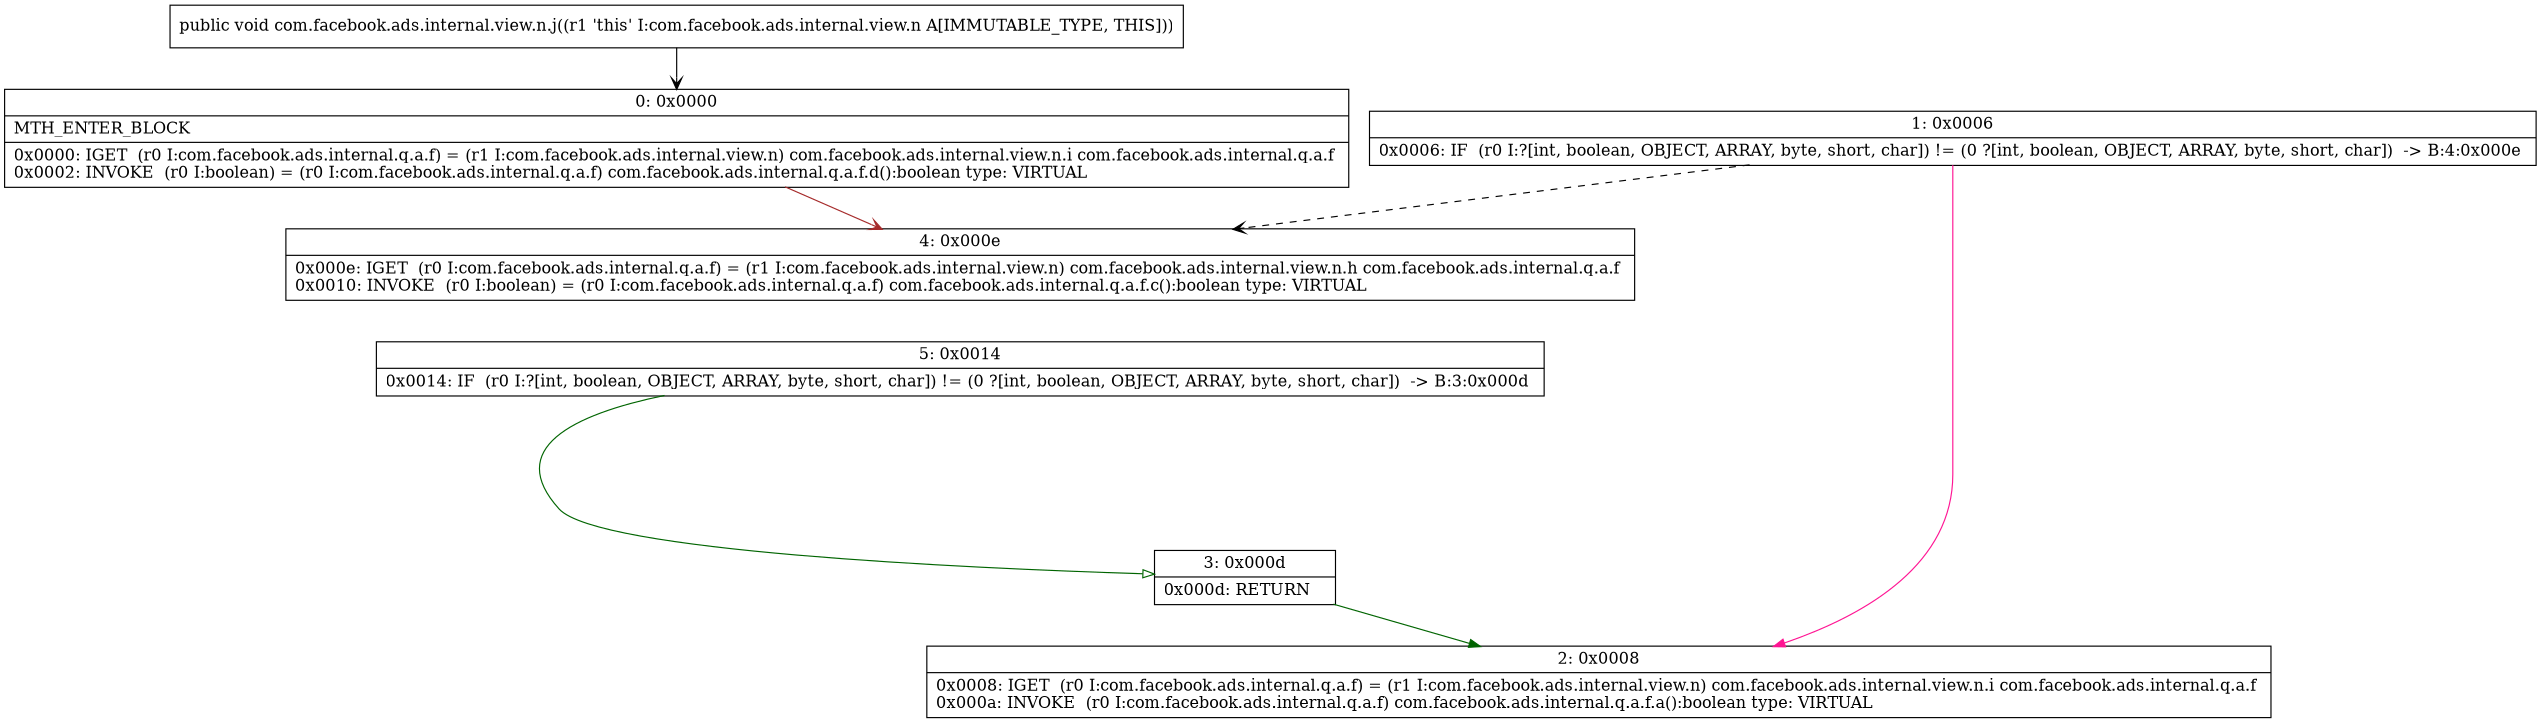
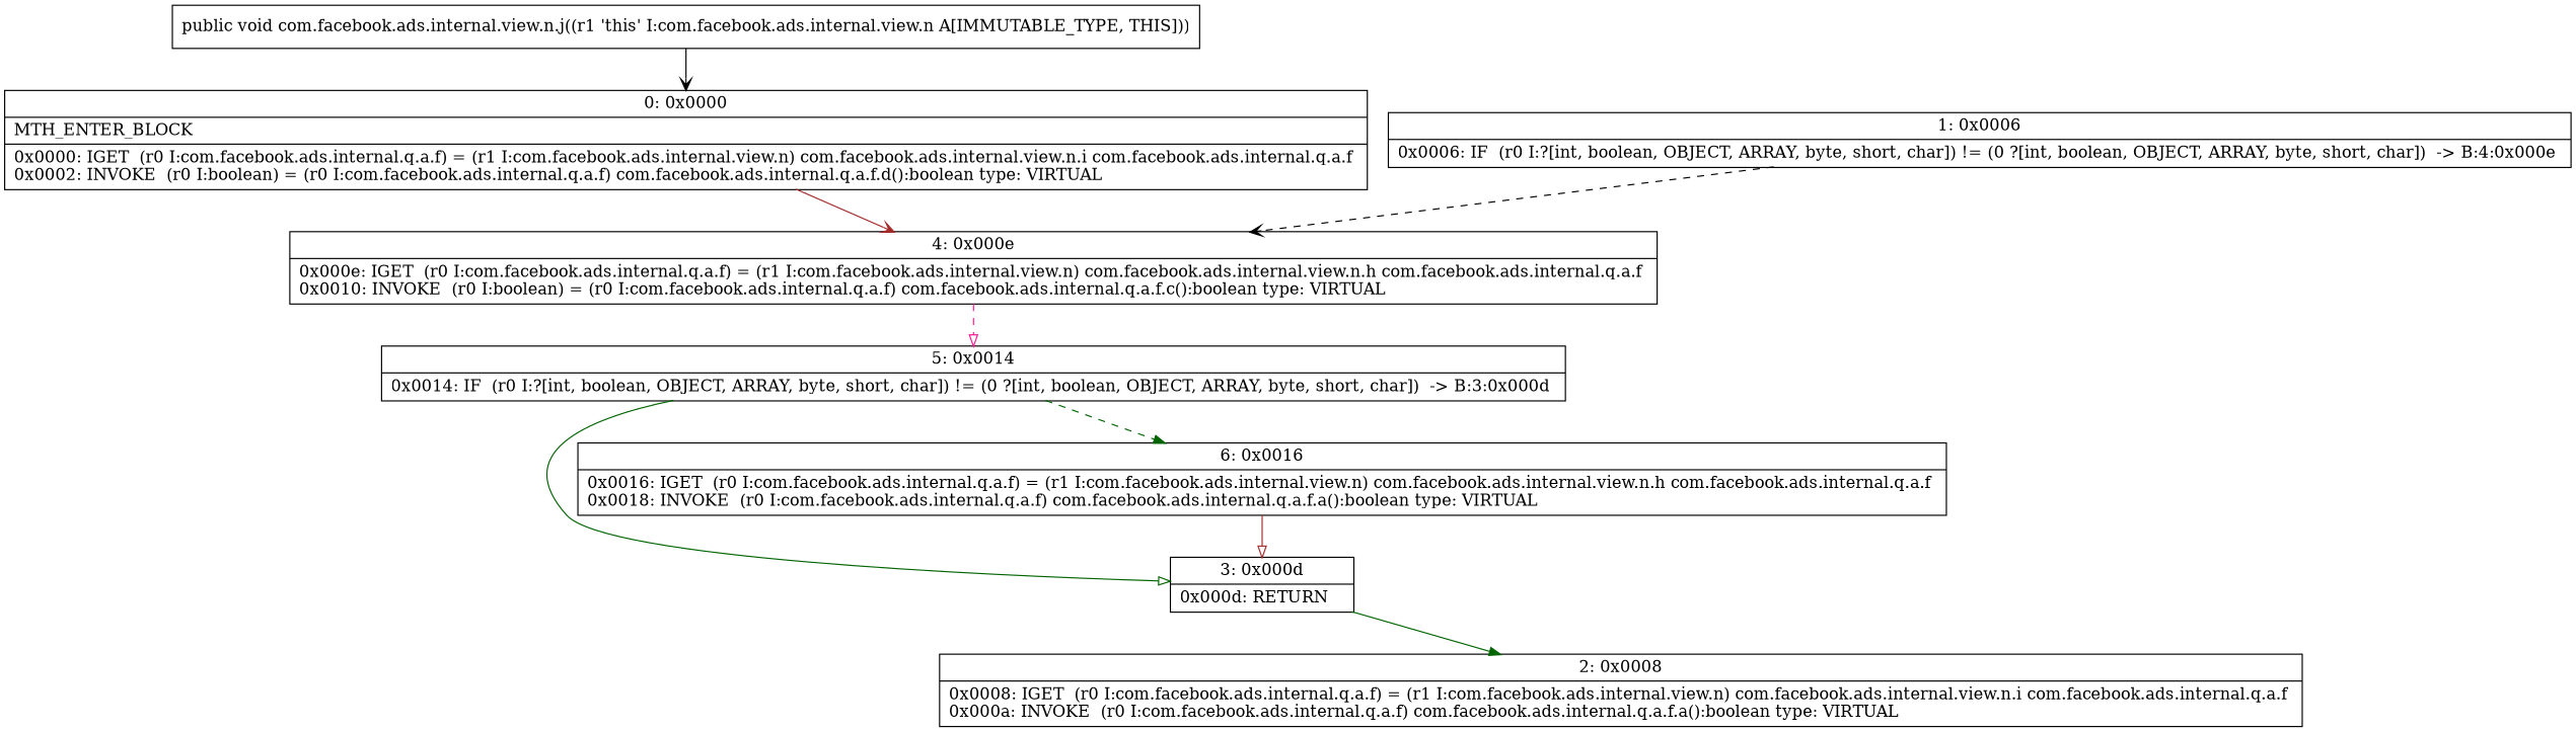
  digraph {
    node [shape=record]
    edge [arrowhead=vee color=darkgreen style=solid]
    n1 [label="{0\:\ 0x0000|MTH_ENTER_BLOCK\l|0x0000: IGET  (r0 I:com.facebook.ads.internal.q.a.f) = (r1 I:com.facebook.ads.internal.view.n) com.facebook.ads.internal.view.n.i com.facebook.ads.internal.q.a.f \l0x0002: INVOKE  (r0 I:boolean) = (r0 I:com.facebook.ads.internal.q.a.f) com.facebook.ads.internal.q.a.f.d():boolean type: VIRTUAL \l}"]
    n2 [label="{4\:\ 0x000e|0x000e: IGET  (r0 I:com.facebook.ads.internal.q.a.f) = (r1 I:com.facebook.ads.internal.view.n) com.facebook.ads.internal.view.n.h com.facebook.ads.internal.q.a.f \l0x0010: INVOKE  (r0 I:boolean) = (r0 I:com.facebook.ads.internal.q.a.f) com.facebook.ads.internal.q.a.f.c():boolean type: VIRTUAL \l}"]
    n3 [label="{1\:\ 0x0006|0x0006: IF  (r0 I:?[int, boolean, OBJECT, ARRAY, byte, short, char]) != (0 ?[int, boolean, OBJECT, ARRAY, byte, short, char])  \-\> B:4:0x000e \l}"]
    n4 [label="{2\:\ 0x0008|0x0008: IGET  (r0 I:com.facebook.ads.internal.q.a.f) = (r1 I:com.facebook.ads.internal.view.n) com.facebook.ads.internal.view.n.i com.facebook.ads.internal.q.a.f \l0x000a: INVOKE  (r0 I:com.facebook.ads.internal.q.a.f) com.facebook.ads.internal.q.a.f.a():boolean type: VIRTUAL \l}"]
    n5 [label="{5\:\ 0x0014|0x0014: IF  (r0 I:?[int, boolean, OBJECT, ARRAY, byte, short, char]) != (0 ?[int, boolean, OBJECT, ARRAY, byte, short, char])  \-\> B:3:0x000d \l}"]
    n6 [label="{3\:\ 0x000d|0x000d: RETURN   \l}"]
+   n7 [label="{6\:\ 0x0016|0x0016: IGET  (r0 I:com.facebook.ads.internal.q.a.f) = (r1 I:com.facebook.ads.internal.view.n) com.facebook.ads.internal.view.n.h com.facebook.ads.internal.q.a.f \l0x0018: INVOKE  (r0 I:com.facebook.ads.internal.q.a.f) com.facebook.ads.internal.q.a.f.a():boolean type: VIRTUAL \l}"]
    n8 [label="{public void com.facebook.ads.internal.view.n.j((r1 'this' I:com.facebook.ads.internal.view.n A[IMMUTABLE_TYPE, THIS])) }"]
    n1 -> n2 [color=brown]
+   n2 -> n5 [arrowhead=onormal color=deeppink style=dashed]
    n3 -> n2 [color=black style=dashed]
-   n3 -> n4 [arrowhead=normal color=deeppink]
    n5 -> n6 [arrowhead=onormal]
+   n5 -> n7 [arrowhead=normal style=dashed]
    n6 -> n4 [arrowhead=normal]
+   n7 -> n6 [arrowhead=onormal color=brown]
    n8 -> n1 [color=black]
  }
